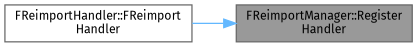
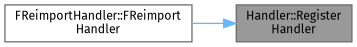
  digraph {
    rankdir=RL
    fontname="Fira Sans"
    node [fontname="Fira Sans" fontsize=10 shape=box style=filled]
-   n1 [color=gray40 fillcolor=grey60 fontcolor=black height=0.2 label="FReimportManager::Register\lHandler" width=0.4]
+   n1 [color=gray40 fillcolor=grey60 fontcolor=black height=0.2 label="Handler::Register\lHandler" width=0.4]
    n2 [color=grey40 fillcolor=white height=0.2 label="FReimportHandler::FReimport\lHandler" width=0.4]
    n1 -> n2 [color=steelblue1 dir=back fontname="Fira Sans" fontsize=10 labelfontname=Helvetica labelfontsize=10 style=solid]
  }
